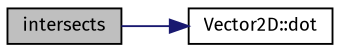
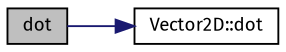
  digraph {
    rankdir=LR
    fontname="Fira Sans"
    node [color=black fontname="Fira Sans" fontsize=10 shape=record style=filled]
-   n1 [fillcolor=grey75 fontcolor=black height=0.2 label=intersects width=0.4]
+   n1 [fillcolor=grey75 fontcolor=black height=0.2 label=dot width=0.4]
    n2 [fillcolor=white height=0.2 label="Vector2D::dot" width=0.4]
    n1 -> n2 [color=midnightblue fontname="Fira Sans" fontsize=10 labelfontname=Helvetica labelfontsize=10 style=solid]
  }
